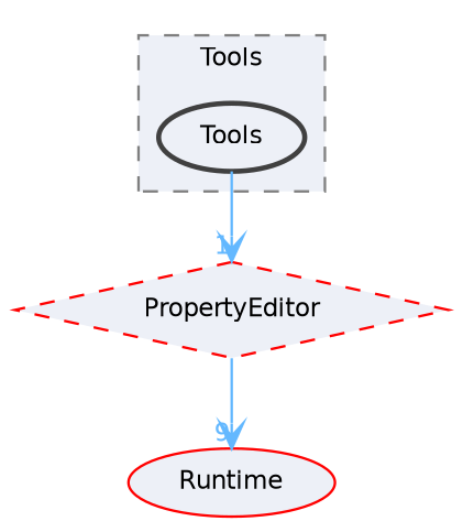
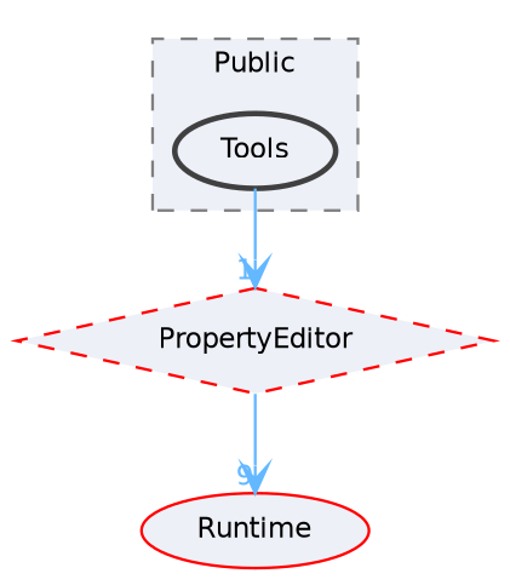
  digraph {
    compound=true
    node [color=red fillcolor="#edf0f7" fontname=Helvetica fontsize=10 shape=ellipse]
    edge [arrowhead=vee color=steelblue1 fontcolor=steelblue1 fontname=Helvetica fontsize=10 labeldistance=1.5 labelfontname=Helvetica labelfontsize=10]
    n1 [color=grey25 height=0.2 label=Tools style="filled,bold" width=0.4]
    n2 [height=0.2 label=PropertyEditor shape=diamond style="filled,dashed" width=0.4]
    n3 [height=0.2 label=Runtime style=filled width=0.4]
    subgraph cluster_1 {
      bgcolor="#edf0f7"
      fontname=Helvetica
      fontsize=10
-     label=Tools
+     label=Public
      pencolor=grey50
      style="filled,dashed"
      n1
    }
    n1 -> n2 [headlabel=1]
    n2 -> n3 [headlabel=9]
  }
